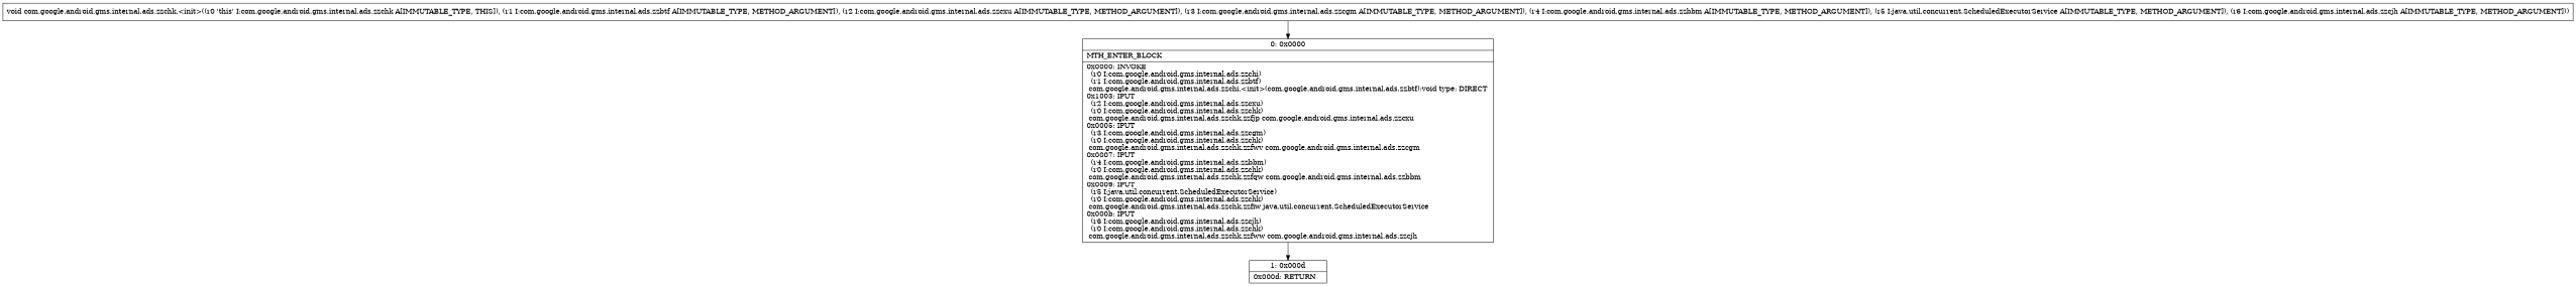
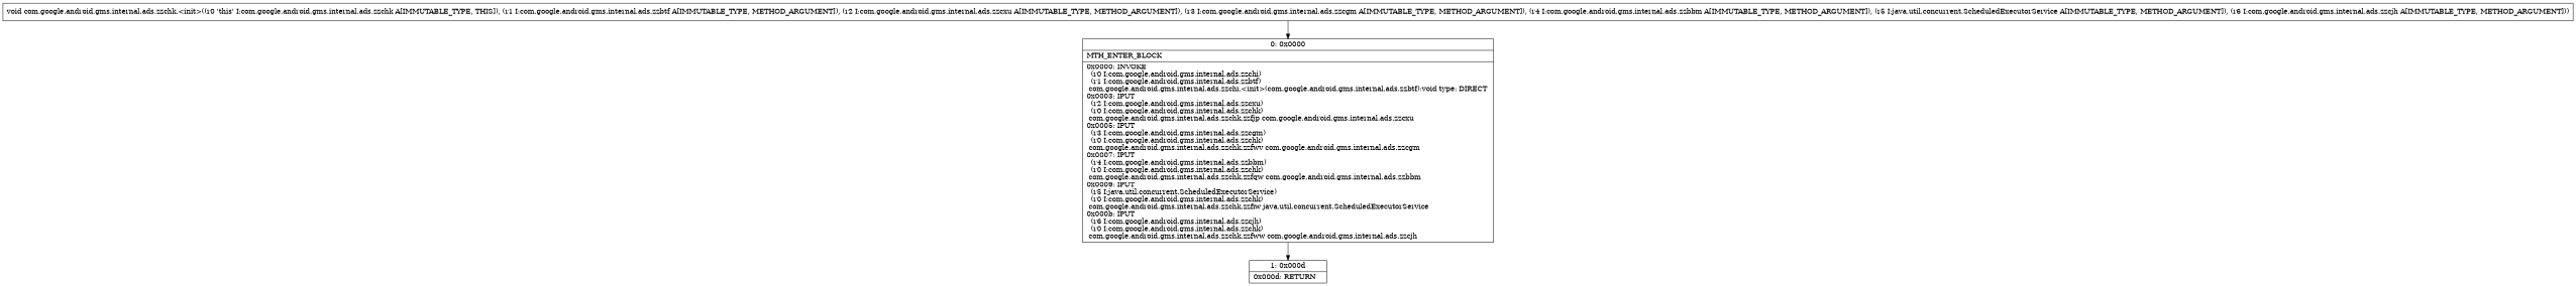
  digraph {
    node [shape=record]
-   n1 [label="{0\:\ 0x0000|MTH_ENTER_BLOCK\l|0x0000: INVOKE  \l  (r0 I:com.google.android.gms.internal.ads.zzchi)\l  (r1 I:com.google.android.gms.internal.ads.zzbtf)\l com.google.android.gms.internal.ads.zzchi.\<init\>(com.google.android.gms.internal.ads.zzbtf):void type: DIRECT \l0x1003: IPUT  \l  (r2 I:com.google.android.gms.internal.ads.zzcxu)\l  (r0 I:com.google.android.gms.internal.ads.zzchk)\l com.google.android.gms.internal.ads.zzchk.zzfjp com.google.android.gms.internal.ads.zzcxu \l0x0005: IPUT  \l  (r3 I:com.google.android.gms.internal.ads.zzcgm)\l  (r0 I:com.google.android.gms.internal.ads.zzchk)\l com.google.android.gms.internal.ads.zzchk.zzfwv com.google.android.gms.internal.ads.zzcgm \l0x0007: IPUT  \l  (r4 I:com.google.android.gms.internal.ads.zzbbm)\l  (r0 I:com.google.android.gms.internal.ads.zzchk)\l com.google.android.gms.internal.ads.zzchk.zzfqw com.google.android.gms.internal.ads.zzbbm \l0x0009: IPUT  \l  (r5 I:java.util.concurrent.ScheduledExecutorService)\l  (r0 I:com.google.android.gms.internal.ads.zzchk)\l com.google.android.gms.internal.ads.zzchk.zzfiw java.util.concurrent.ScheduledExecutorService \l0x000b: IPUT  \l  (r6 I:com.google.android.gms.internal.ads.zzcjh)\l  (r0 I:com.google.android.gms.internal.ads.zzchk)\l com.google.android.gms.internal.ads.zzchk.zzfww com.google.android.gms.internal.ads.zzcjh \l}"]
+   n1 [label="{0\:\ 0x0000|MTH_ENTER_BLOCK\l|0x0000: INVOKE  \l  (r0 I:com.google.android.gms.internal.ads.zzchi)\l  (r1 I:com.google.android.gms.internal.ads.zzbtf)\l com.google.android.gms.internal.ads.zzchi.\<init\>(com.google.android.gms.internal.ads.zzbtf):void type: DIRECT \l0x0003: IPUT  \l  (r2 I:com.google.android.gms.internal.ads.zzcxu)\l  (r0 I:com.google.android.gms.internal.ads.zzchk)\l com.google.android.gms.internal.ads.zzchk.zzfjp com.google.android.gms.internal.ads.zzcxu \l0x0005: IPUT  \l  (r3 I:com.google.android.gms.internal.ads.zzcgm)\l  (r0 I:com.google.android.gms.internal.ads.zzchk)\l com.google.android.gms.internal.ads.zzchk.zzfwv com.google.android.gms.internal.ads.zzcgm \l0x0007: IPUT  \l  (r4 I:com.google.android.gms.internal.ads.zzbbm)\l  (r0 I:com.google.android.gms.internal.ads.zzchk)\l com.google.android.gms.internal.ads.zzchk.zzfqw com.google.android.gms.internal.ads.zzbbm \l0x0009: IPUT  \l  (r5 I:java.util.concurrent.ScheduledExecutorService)\l  (r0 I:com.google.android.gms.internal.ads.zzchk)\l com.google.android.gms.internal.ads.zzchk.zzfiw java.util.concurrent.ScheduledExecutorService \l0x000b: IPUT  \l  (r6 I:com.google.android.gms.internal.ads.zzcjh)\l  (r0 I:com.google.android.gms.internal.ads.zzchk)\l com.google.android.gms.internal.ads.zzchk.zzfww com.google.android.gms.internal.ads.zzcjh \l}"]
    n2 [label="{1\:\ 0x000d|0x000d: RETURN   \l}"]
    n3 [label="{void com.google.android.gms.internal.ads.zzchk.\<init\>((r0 'this' I:com.google.android.gms.internal.ads.zzchk A[IMMUTABLE_TYPE, THIS]), (r1 I:com.google.android.gms.internal.ads.zzbtf A[IMMUTABLE_TYPE, METHOD_ARGUMENT]), (r2 I:com.google.android.gms.internal.ads.zzcxu A[IMMUTABLE_TYPE, METHOD_ARGUMENT]), (r3 I:com.google.android.gms.internal.ads.zzcgm A[IMMUTABLE_TYPE, METHOD_ARGUMENT]), (r4 I:com.google.android.gms.internal.ads.zzbbm A[IMMUTABLE_TYPE, METHOD_ARGUMENT]), (r5 I:java.util.concurrent.ScheduledExecutorService A[IMMUTABLE_TYPE, METHOD_ARGUMENT]), (r6 I:com.google.android.gms.internal.ads.zzcjh A[IMMUTABLE_TYPE, METHOD_ARGUMENT])) }"]
    n1 -> n2
    n3 -> n1
  }
